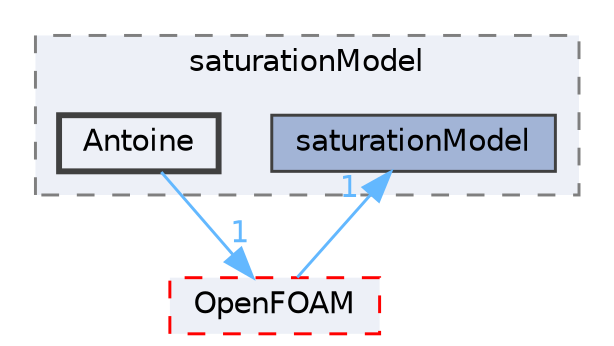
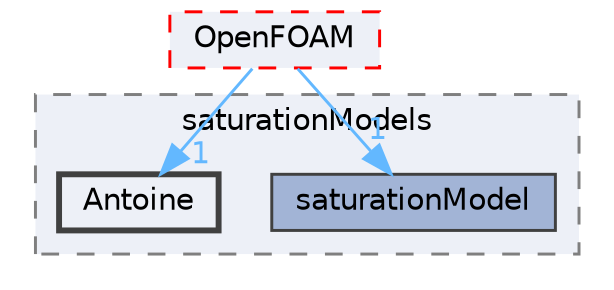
  digraph {
    compound=true
    node [color=grey25 fillcolor="#edf0f7" fontname=Helvetica fontsize=10 shape=box]
    edge [color=steelblue1 fontcolor=steelblue1 fontname=Helvetica fontsize=10 headlabel=1 labeldistance=1.5 labelfontname=Helvetica labelfontsize=10]
    n1 [fillcolor="#a2b4d6" height=0.2 label=saturationModel style=filled width=0.4]
    n2 [height=0.2 label=Antoine style="filled,bold" width=0.4]
    n3 [color=red height=0.2 label=OpenFOAM style="filled,dashed" width=0.4]
    subgraph cluster_1 {
      bgcolor="#edf0f7"
      fontname=Helvetica
      fontsize=10
-     label=saturationModel
+     label=saturationModels
      pencolor=grey50
      style="filled,dashed"
      n1
      n2
    }
-   n2 -> n3
+   n3 -> n2
    n3 -> n1
  }
